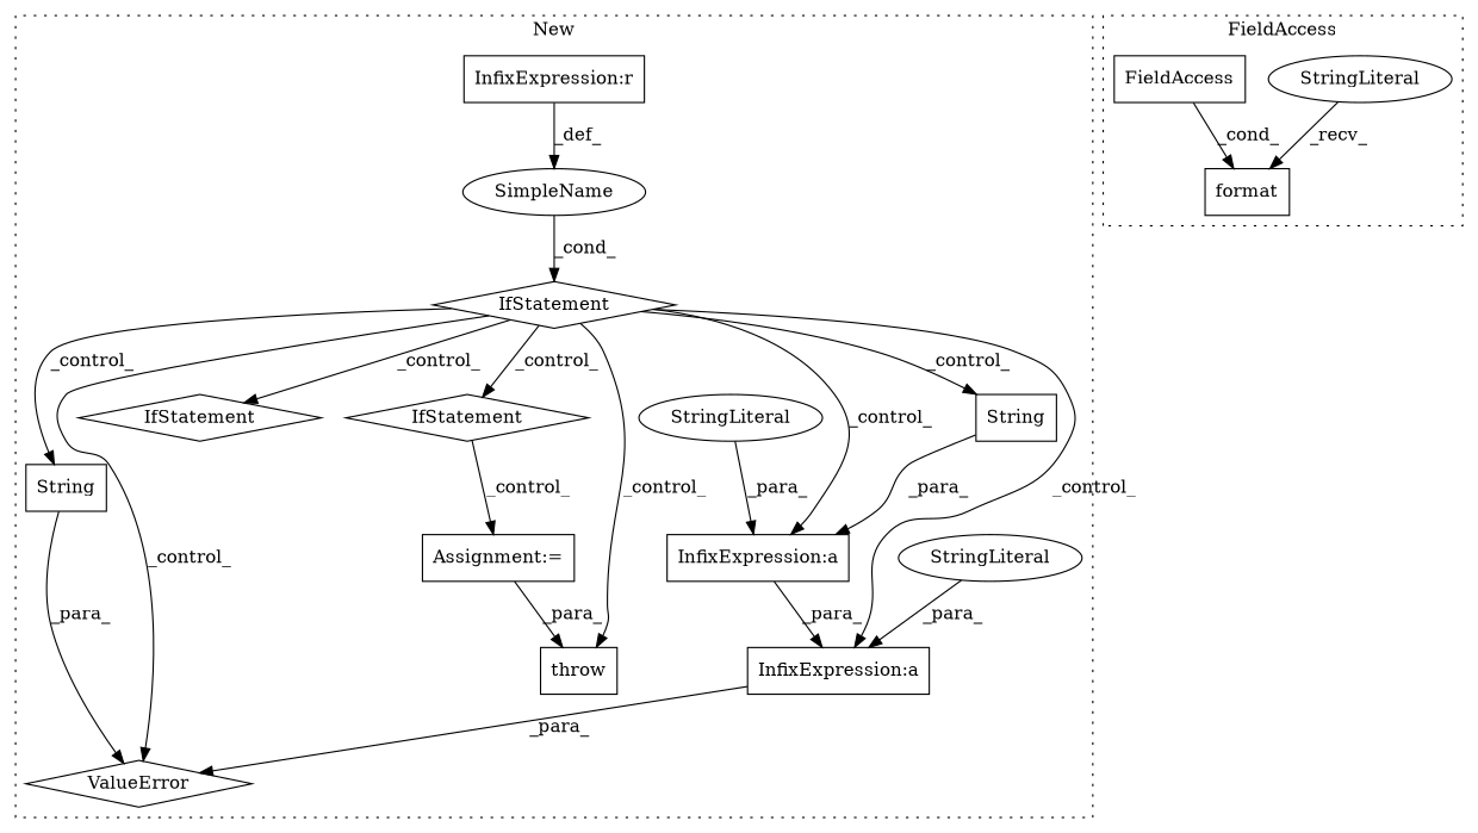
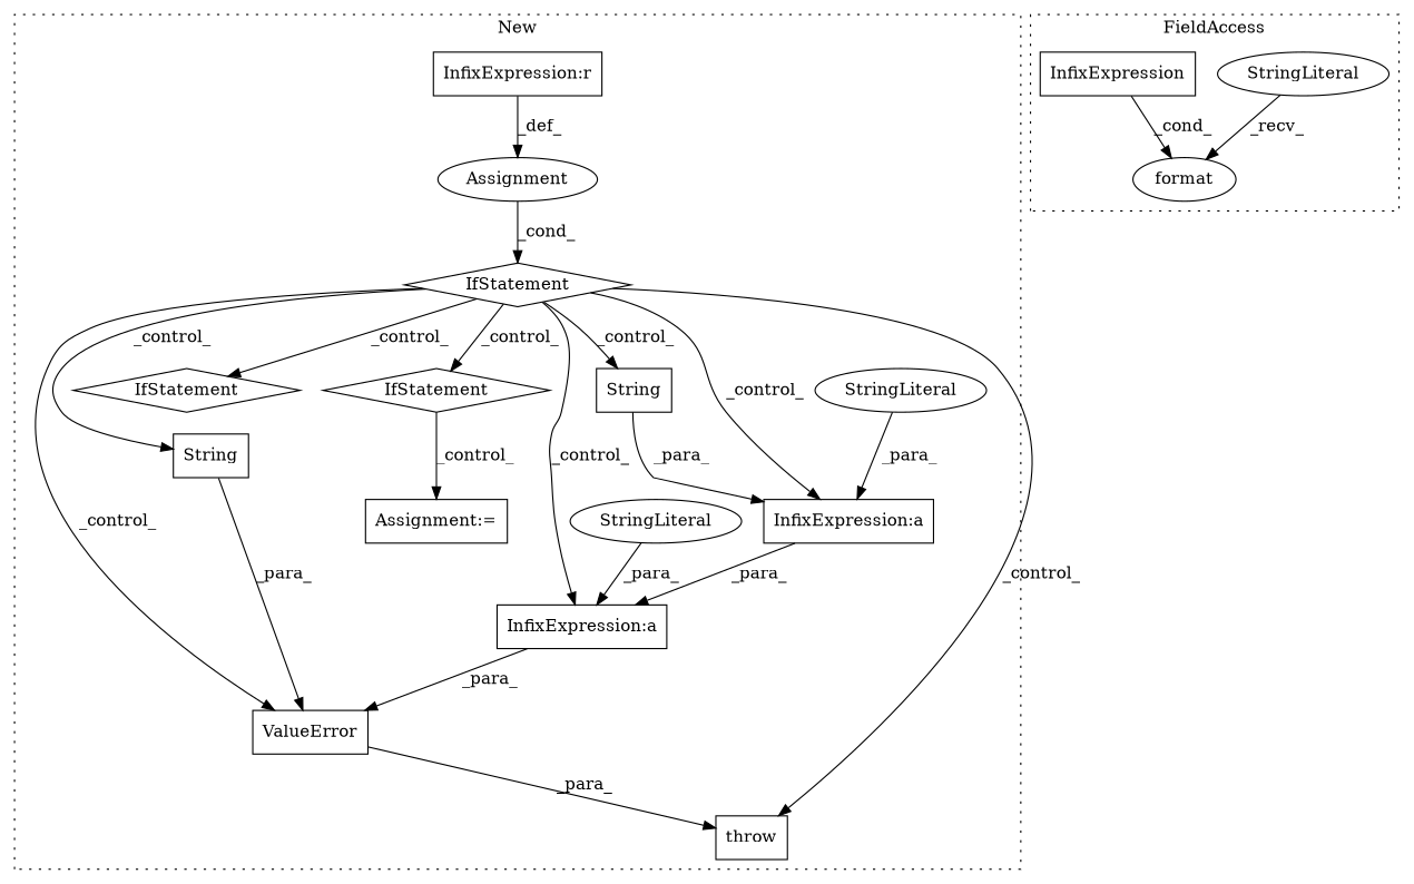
  digraph {
    node [a=32 l="7,1" shape=box]
    n1 [label=String s="2124,2142"]
    n2 [a=25 l="4,2" label=IfStatement s="1979,2018" shape=diamond]
-   n3 [a=42 label=SimpleName shape=ellipse l=""]
+   n3 [a=42 label=Assignment shape=ellipse l=""]
    n4 [a=7 l=1 label="Assignment:=" s=2469]
    n5 [a=25 l="4,2" label=IfStatement s="2156,2196" shape=diamond]
    n6 [a=27 l=4 label="InfixExpression:r" s=1999]
    n7 [a=25 l="4,2" label=IfStatement s="2269,2306" shape=diamond]
-   n8 [l="11,1" label=ValueError s="2034,2143" shape=diamond]
+   n8 [l="11,1" label=ValueError s="2034,2143"]
    n9 [a=53 l=6 label=throw s=2028]
    n10 [label=String s="2075,2095"]
    n11 [a=27 l=3 label="InfixExpression:a" s=2097]
    n12 [a=27 l=3 label="InfixExpression:a" s=2072]
    n13 [a=45 l=23 label=StringLiteral s=2100 shape=ellipse]
    n14 [a=45 l=26 label=StringLiteral s=2046 shape=ellipse]
-   n15 [label=format s="27119,27135"]
+   n15 [label=format s="27119,27135" shape=ellipse]
    n16 [a=45 l=6 label=StringLiteral s=27112 shape=ellipse]
-   n17 [a=22 l=9 label=FieldAccess s=27126]
+   n17 [a=22 l=9 label=InfixExpression s=27126]
    subgraph cluster_1 {
      label=New
      style=dotted
      n1
      n2
      n3
      n4
      n5
      n6
      n7
      n8
      n9
      n10
      n11
      n12
      n13
      n14
    }
    subgraph cluster_2 {
      label=FieldAccess
      style=dotted
      n15
      n16
      n17
    }
    n1 -> n8 [label=_para_]
    n2 -> n1 [label=_control_]
    n2 -> n5 [label=_control_]
    n2 -> n7 [label=_control_]
    n2 -> n8 [label=_control_]
    n2 -> n9 [label=_control_]
    n2 -> n10 [label=_control_]
    n2 -> n11 [label=_control_]
    n2 -> n12 [label=_control_]
    n3 -> n2 [label=_cond_]
    n6 -> n3 [label=_def_]
    n7 -> n4 [label=_control_]
-   n4 -> n9 [label=_para_]
+   n8 -> n9 [label=_para_]
    n10 -> n12 [label=_para_]
    n11 -> n8 [label=_para_]
    n12 -> n11 [label=_para_]
    n13 -> n11 [label=_para_]
    n14 -> n12 [label=_para_]
    n16 -> n15 [label=_recv_]
    n17 -> n15 [label=_cond_]
  }
